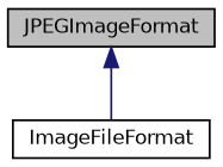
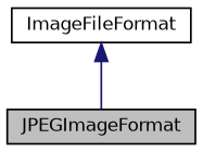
  digraph {
    node [color=black fontname=Helvetica fontsize=10 shape=record]
    n1 [fillcolor=grey75 fontcolor=black height=0.2 label=JPEGImageFormat style=filled width=0.4]
    n2 [height=0.2 label=ImageFileFormat width=0.4]
-   n1 -> n2 [color=midnightblue dir=back fontname=Helvetica fontsize=10 labelfontname=Helvetica labelfontsize=10 style=solid]
+   n2 -> n1 [color=midnightblue dir=back fontname=Helvetica fontsize=10 labelfontname=Helvetica labelfontsize=10 style=solid]
  }
